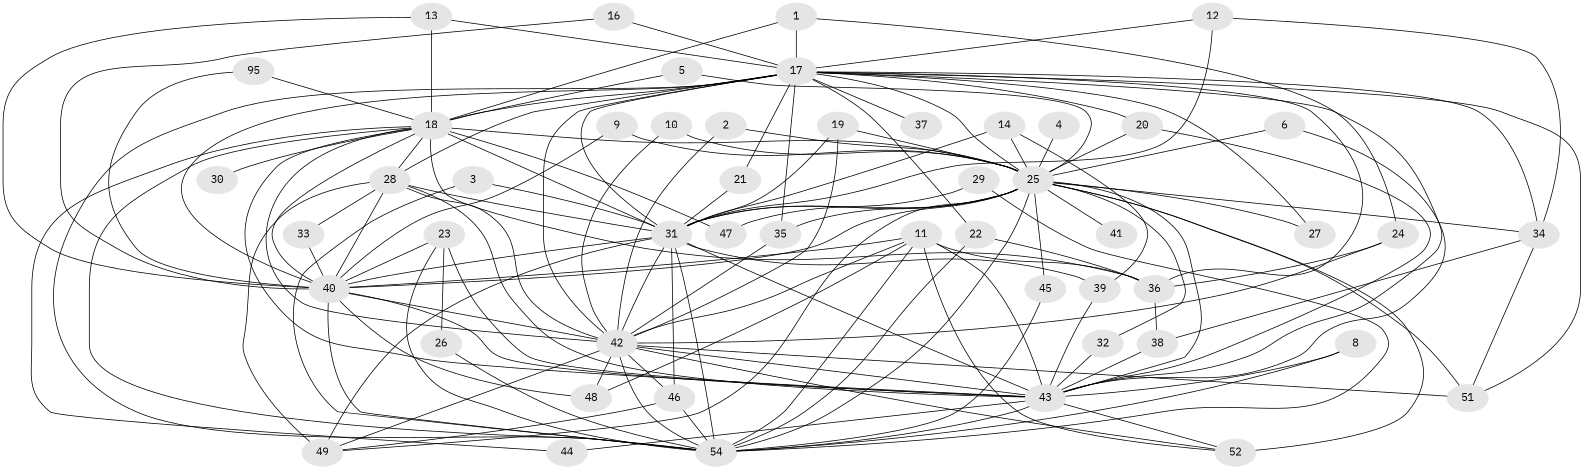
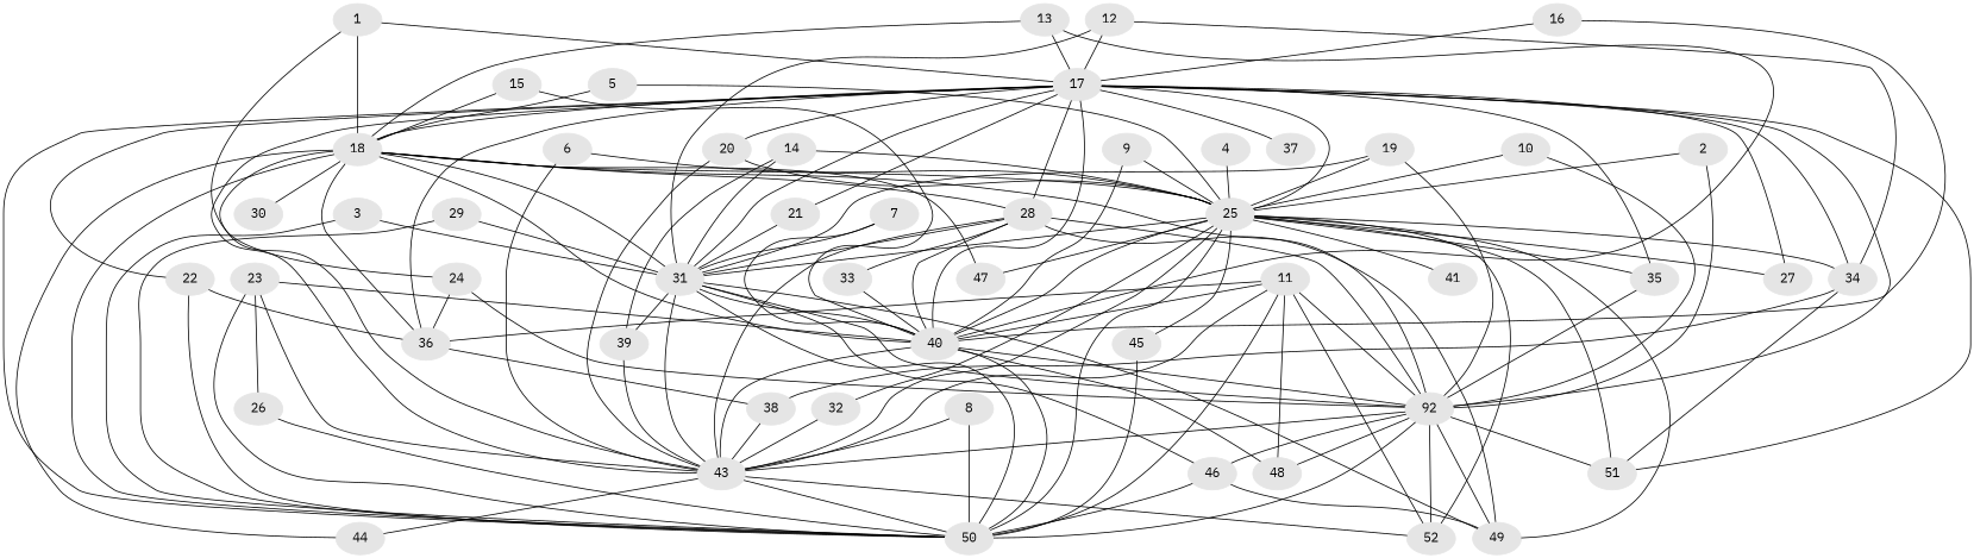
  graph {
    fontname="IBM Plex Mono"
    node [color=gray90 fontname="IBM Plex Mono" style=filled]
    edge [fontname="IBM Plex Mono" weight=1.0]
    1
    17
    18
    24
    25
-   42
+   42 [label=92]
    31
-   50 [label=54]
+   50
    43
    40
    36
    34
    20
    21
    22
    27
    28
    35
    37
    51
    30
    44
    47
    2
    52
    32
    41
    45
    49
    48
    46
    3
    39
    4
    5
    6
+   7
    8
    9
    10
    11
    38
    12
    13
    14
-   15 [label=95]
+   15
    16
    33
    19
    23
    26
    29
    1 -- 17
    1 -- 18
    1 -- 24
    17 -- 18
    17 -- 25 [weight=3.0]
    17 -- 42 [weight=2.0]
    17 -- 31 [weight=2.0]
    17 -- 50
    17 -- 43
    17 -- 40 [weight=3.0]
    17 -- 36 [weight=2.0]
    17 -- 34
    17 -- 20
    17 -- 21
    17 -- 22
    17 -- 27
    17 -- 28
    17 -- 35
    17 -- 37
    17 -- 51
    18 -- 25 [weight=2.0]
    18 -- 42
    18 -- 31 [weight=2.0]
    18 -- 50 [weight=2.0]
    18 -- 43
    18 -- 40
    18 -- 36 [weight=2.0]
    18 -- 28
    18 -- 30
    18 -- 44
    18 -- 47
    24 -- 42
    24 -- 36
    25 -- 31 [weight=4.0]
    25 -- 50 [weight=3.0]
    25 -- 43 [weight=2.0]
    25 -- 40 [weight=3.0]
    25 -- 34
    25 -- 27 [weight=2.0]
    25 -- 35 [weight=2.0]
    25 -- 51
    25 -- 47
    25 -- 52 [weight=3.0]
    25 -- 32
    25 -- 41
    25 -- 45
    25 -- 49 [weight=2.0]
    42 -- 50
    42 -- 43 [weight=2.0]
    42 -- 51 [weight=2.0]
    42 -- 52
    42 -- 49
    42 -- 48
    42 -- 46
    31 -- 42 [weight=2.0]
    31 -- 50 [weight=2.0]
    31 -- 43 [weight=3.0]
    31 -- 40 [weight=2.0]
    31 -- 49
    31 -- 46
    31 -- 39 [weight=2.0]
    43 -- 50 [weight=2.0]
    43 -- 44
    43 -- 52
    40 -- 42
    40 -- 50
    40 -- 43
    40 -- 48
    36 -- 38
    34 -- 51
    34 -- 38
    20 -- 25
    20 -- 43
    21 -- 31
    22 -- 50
    22 -- 36
    28 -- 42
    28 -- 31
    28 -- 43
    28 -- 40
    28 -- 49
    28 -- 33
    35 -- 42 [weight=2.0]
    2 -- 25
    2 -- 42
    32 -- 43
    45 -- 50
    46 -- 50
    46 -- 49
    3 -- 31
    3 -- 50
    39 -- 43
    4 -- 25
    5 -- 18
    5 -- 25
    6 -- 25
    6 -- 43
+   7 -- 31
+   7 -- 40
    8 -- 50
    8 -- 43
    9 -- 25
    9 -- 40
    10 -- 25
    10 -- 42
    11 -- 42
    11 -- 50
    11 -- 43
    11 -- 40
    11 -- 36
    11 -- 52
    11 -- 48
    38 -- 43
    12 -- 17
    12 -- 31
    12 -- 34
    13 -- 17
    13 -- 18
    13 -- 40
    14 -- 25
    14 -- 31 [weight=2.0]
    14 -- 39
    15 -- 18
    15 -- 40
    16 -- 17
    16 -- 40
    33 -- 40
    19 -- 25
    19 -- 42
    19 -- 31
    23 -- 50
    23 -- 43
    23 -- 40
    23 -- 26
    26 -- 50
    29 -- 31
    29 -- 50
  }
